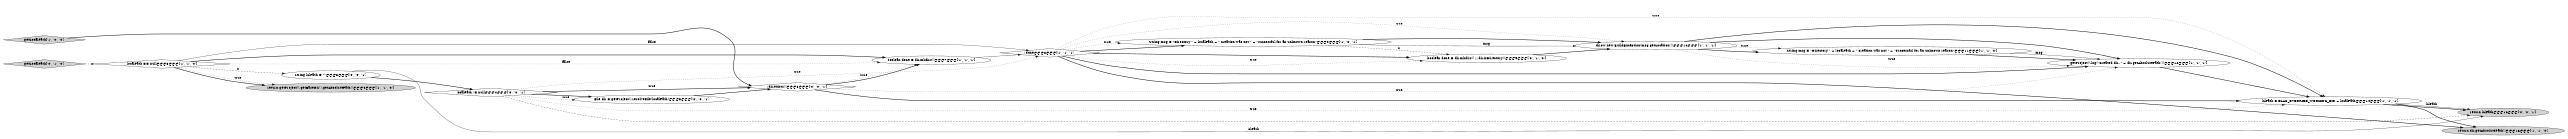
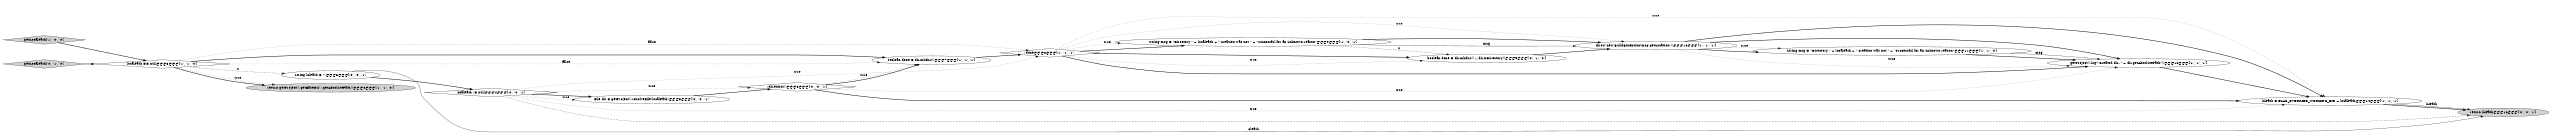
  digraph {
    rankdir=LR
    node [fillcolor=white shape=ellipse style=filled]
    edge [style=bold]
    n1 [fillcolor=lightgray label="getLocalPath['1', '0', '0']" shape=diamond]
    n2 [label="localPath == null@@@3@@@['1', '1', '0']" shape=diamond]
    n3 [label="String lclPath = \"\"@@@3@@@['0', '0', '1']"]
    n4 [label="!done@@@8@@@['1', '1', '1']" shape=diamond]
    n5 [fillcolor=lightgray label="return getProject().getBaseDir().getAbsolutePath()@@@4@@@['1', '1', '0']"]
    n6 [label="boolean done = dir.mkdirs()@@@7@@@['1', '1', '1']"]
    n7 [fillcolor=lightgray label="return lclPath@@@16@@@['0', '0', '1']"]
    n8 [fillcolor=lightgray label="getLocalPath['0', '1', '0']" shape=diamond]
-   n9 [fillcolor=lightgray label="return dir.getAbsolutePath()@@@16@@@['1', '1', '0']"]
    n10 [label="localPath != null@@@4@@@['0', '0', '1']" shape=diamond]
    n11 [label="File dir = getProject().resolveFile(localPath)@@@5@@@['0', '0', '1']"]
    n12 [label="!dir.exists()@@@6@@@['0', '0', '1']" shape=diamond]
    n13 [label="lclPath = FLAG_OVERRIDE_WORKING_DIR + localPath@@@14@@@['1', '1', '1']"]
    n14 [label="getProject().log(\"Created dir: \" + dir.getAbsolutePath())@@@12@@@['1', '1', '1']"]
    n15 [label="throw new BuildException(msg,getLocation())@@@10@@@['1', '1', '1']"]
    n16 [label="boolean done = dir.mkdirs() || dir.isDirectory()@@@9@@@['0', '1', '0']"]
    n17 [label="String msg = \"Directory \" + localPath + \" creation was not \" + \"successful for an unknown reason\"@@@9@@@['1', '0', '1']"]
    n18 [label="String msg = \"Directory \" + localPath + \" creation was not \" + \"successful for an unknown reason\"@@@11@@@['1', '1', '0']"]
-   n1 -> n12
+   n1 -> n2
    n2 -> n3 [label=0 style=dashed]
-   n2 -> n4 [label=false style=solid]
+   n2 -> n4 [label=false style=dotted]
    n2 -> n5 [label=true style=dotted]
    n2 -> n5
    n2 -> n6
    n2 -> n6 [label=false style=dotted]
    n3 -> n7 [label=lclPath style=solid]
    n3 -> n10
-   n4 -> n9
    n4 -> n13 [label=true style=dotted]
    n4 -> n14
    n4 -> n15 [label=true style=dotted]
    n4 -> n16
    n4 -> n16 [label=true style=dotted]
    n4 -> n17 [label=true style=dotted]
    n4 -> n17
-   n6 -> n4 [style=solid]
-   n8 -> n2 [style=dashed]
+   n6 -> n4
+   n8 -> n2
    n10 -> n4 [label=true style=dotted]
    n10 -> n7 [style=dashed]
    n10 -> n11 [label=true style=dotted]
    n10 -> n11
-   n10 -> n12 [label=true]
+   n10 -> n12 [label=true style=dotted]
    n10 -> n13 [label=true style=dotted]
    n11 -> n12
    n12 -> n6 [label=true style=dotted]
    n12 -> n6
    n12 -> n13
    n12 -> n14 [label=true style=dotted]
    n13 -> n7 [label=lclPath style=solid]
    n13 -> n7
-   n13 -> n9
    n14 -> n13
    n15 -> n13
    n15 -> n14 [label=true style=dotted]
    n15 -> n14
    n15 -> n18
    n15 -> n18 [label=true style=dotted]
    n16 -> n15
    n17 -> n15
    n17 -> n15 [label=msg style=solid]
    n17 -> n16 [label=0 style=dashed]
    n18 -> n14
    n18 -> n14 [label=msg style=solid]
  }
